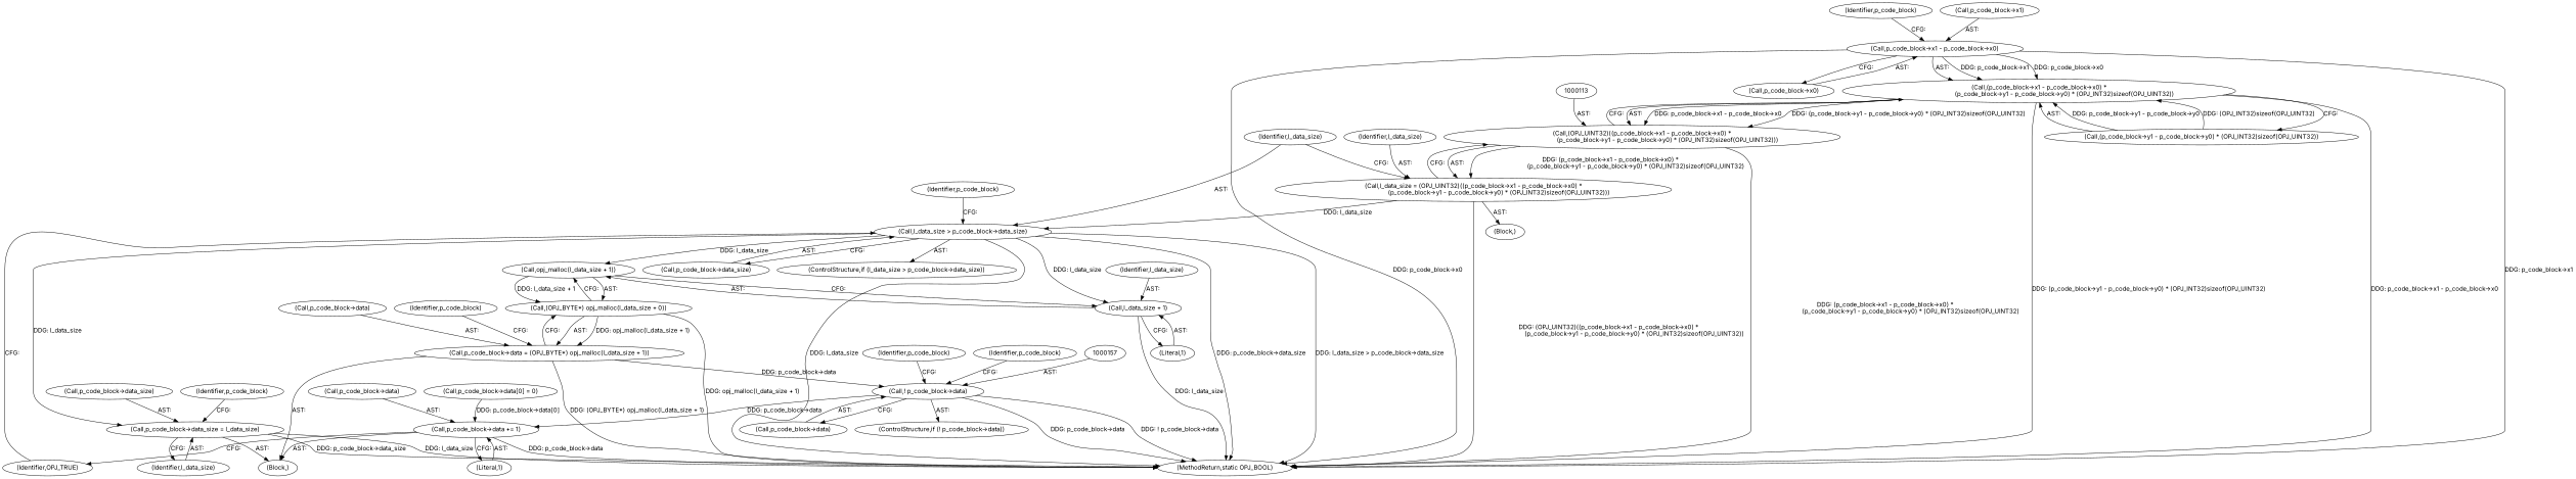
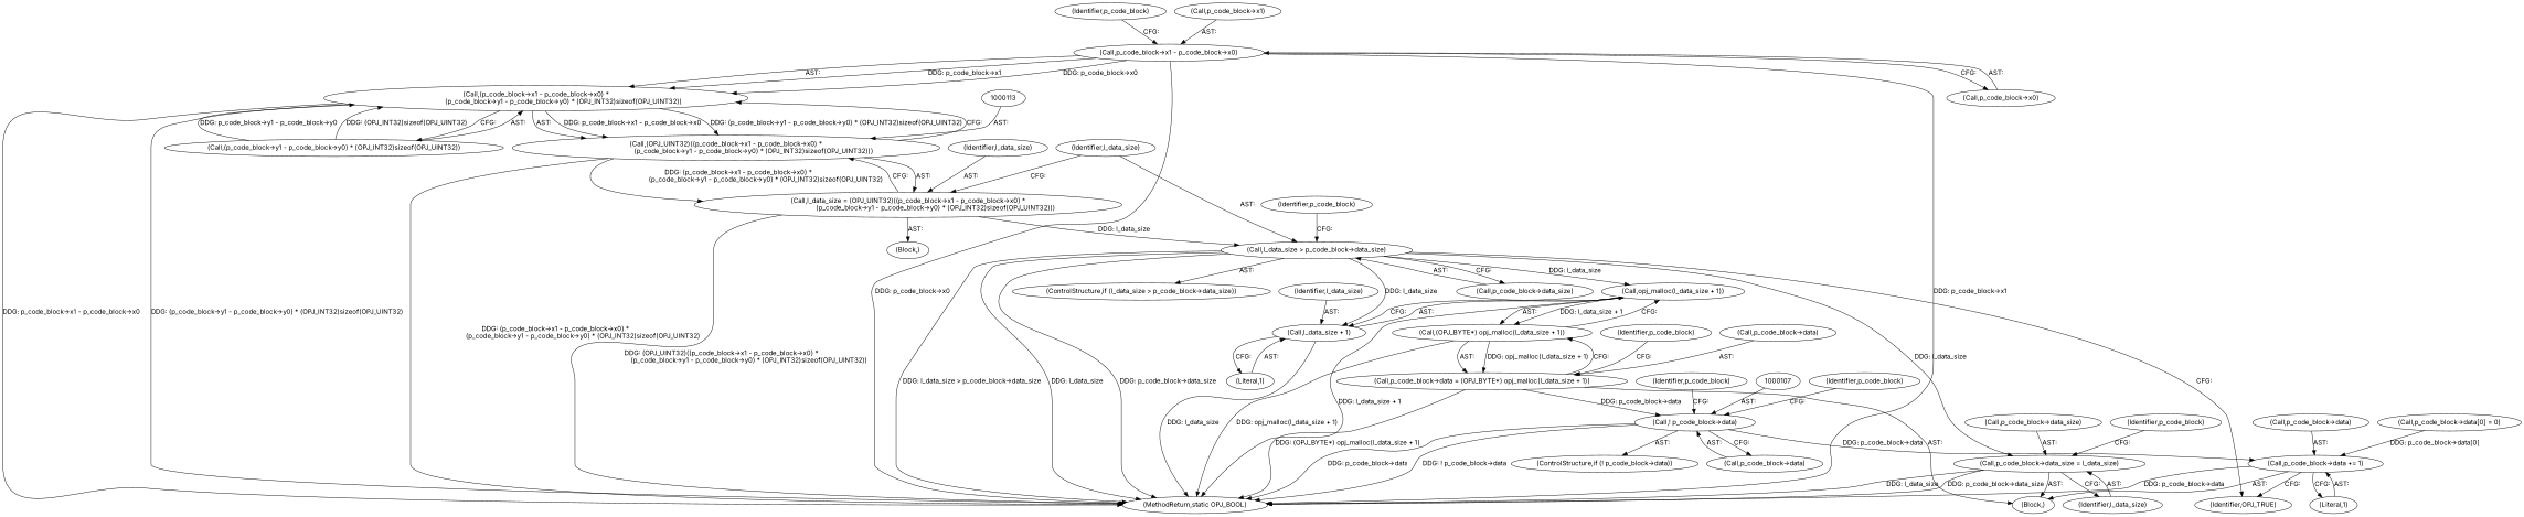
  digraph {
    fontname=Inter
    node [fontname=Inter]
    edge [fontname=Inter]
    n1 [label="(Call,p_code_block->x1 - p_code_block->x0)"]
    n2 [label="(Call,(p_code_block->x1 - p_code_block->x0) *\n                               (p_code_block->y1 - p_code_block->y0) * (OPJ_INT32)sizeof(OPJ_UINT32))"]
    n3 [label="(Call,p_code_block->x0)"]
    n4 [label="(MethodReturn,static OPJ_BOOL)"]
    n5 [label="(Call,(OPJ_UINT32)((p_code_block->x1 - p_code_block->x0) *\n                               (p_code_block->y1 - p_code_block->y0) * (OPJ_INT32)sizeof(OPJ_UINT32)))"]
    n6 [label="(Call,(p_code_block->y1 - p_code_block->y0) * (OPJ_INT32)sizeof(OPJ_UINT32))"]
    n7 [label="(Call,l_data_size = (OPJ_UINT32)((p_code_block->x1 - p_code_block->x0) *\n                               (p_code_block->y1 - p_code_block->y0) * (OPJ_INT32)sizeof(OPJ_UINT32)))"]
    n8 [label="(Call,l_data_size > p_code_block->data_size)"]
    n9 [label="(Block,)"]
    n10 [label="(Call,opj_malloc(l_data_size + 1))"]
    n11 [label="(Call,l_data_size + 1)"]
    n12 [label="(Call,p_code_block->data_size = l_data_size)"]
    n13 [label="(Call,p_code_block->data_size)"]
    n14 [label="(ControlStructure,if (l_data_size > p_code_block->data_size))"]
-   n15 [label="(Call,(OPJ_BYTE*) opj_malloc(l_data_size + 0))"]
+   n15 [label="(Call,(OPJ_BYTE*) opj_malloc(l_data_size + 1))"]
    n16 [label="(Literal,1)"]
    n17 [label="(Block,)"]
    n18 [label="(Identifier,l_data_size)"]
    n19 [label="(Call,p_code_block->data = (OPJ_BYTE*) opj_malloc(l_data_size + 1))"]
    n20 [label="(Call,! p_code_block->data)"]
    n21 [label="(Call,p_code_block->data += 1)"]
    n22 [label="(ControlStructure,if (! p_code_block->data))"]
    n23 [label="(Call,p_code_block->data)"]
    n24 [label="(Literal,1)"]
    n25 [label="(Identifier,OPJ_TRUE)"]
    n26 [label="(Call,p_code_block->data_size)"]
    n27 [label="(Identifier,p_code_block)"]
    n28 [label="(Call,p_code_block->data[0] = 0)"]
    n29 [label="(Identifier,p_code_block)"]
    n30 [label="(Identifier,p_code_block)"]
    n31 [label="(Call,p_code_block->data)"]
    n32 [label="(Identifier,p_code_block)"]
    n33 [label="(Call,p_code_block->x1)"]
    n34 [label="(Identifier,l_data_size)"]
    n35 [label="(Identifier,p_code_block)"]
    n36 [label="(Identifier,l_data_size)"]
    n37 [label="(Identifier,p_code_block)"]
    n38 [label="(Identifier,l_data_size)"]
    n39 [label="(Call,p_code_block->data)"]
    1000113
-   1000157
+   1000157 [label=1000107]
    n1 -> n2 [label="AST: "]
    n1 -> n2 [label="DDG: p_code_block->x1"]
    n1 -> n2 [label="DDG: p_code_block->x0"]
    n1 -> n3 [label="CFG: "]
    n1 -> n4 [label="DDG: p_code_block->x0"]
    n1 -> n4 [label="DDG: p_code_block->x1"]
    n2 -> n4 [label="DDG: p_code_block->x1 - p_code_block->x0"]
    n2 -> n4 [label="DDG: (p_code_block->y1 - p_code_block->y0) * (OPJ_INT32)sizeof(OPJ_UINT32)"]
    n2 -> n5 [label="AST: "]
    n2 -> n5 [label="DDG: p_code_block->x1 - p_code_block->x0"]
    n2 -> n5 [label="DDG: (p_code_block->y1 - p_code_block->y0) * (OPJ_INT32)sizeof(OPJ_UINT32)"]
    n2 -> n6 [label="CFG: "]
    n3 -> n1 [label="AST: "]
    n5 -> n2 [label="CFG: "]
    n5 -> n4 [label="DDG: (p_code_block->x1 - p_code_block->x0) *\n                               (p_code_block->y1 - p_code_block->y0) * (OPJ_INT32)sizeof(OPJ_UINT32)"]
    n5 -> n7 [label="AST: "]
    n5 -> n7 [label="DDG: (p_code_block->x1 - p_code_block->x0) *\n                               (p_code_block->y1 - p_code_block->y0) * (OPJ_INT32)sizeof(OPJ_UINT32)"]
    n6 -> n2 [label="AST: "]
    n6 -> n2 [label="DDG: p_code_block->y1 - p_code_block->y0"]
    n6 -> n2 [label="DDG: (OPJ_INT32)sizeof(OPJ_UINT32)"]
    n7 -> n4 [label="DDG: (OPJ_UINT32)((p_code_block->x1 - p_code_block->x0) *\n                               (p_code_block->y1 - p_code_block->y0) * (OPJ_INT32)sizeof(OPJ_UINT32))"]
    n7 -> n5 [label="CFG: "]
    n7 -> n8 [label="DDG: l_data_size"]
    n7 -> n9 [label="AST: "]
    n8 -> n4 [label="DDG: l_data_size > p_code_block->data_size"]
    n8 -> n4 [label="DDG: l_data_size"]
    n8 -> n4 [label="DDG: p_code_block->data_size"]
    n8 -> n10 [label="DDG: l_data_size"]
    n8 -> n11 [label="DDG: l_data_size"]
    n8 -> n12 [label="DDG: l_data_size"]
    n8 -> n13 [label="CFG: "]
    n8 -> n14 [label="AST: "]
+   n10 -> n4 [label="DDG: l_data_size + 1"]
    n10 -> n11 [label="CFG: "]
    n10 -> n15 [label="AST: "]
    n10 -> n15 [label="DDG: l_data_size + 1"]
    n11 -> n4 [label="DDG: l_data_size"]
    n11 -> n10 [label="AST: "]
    n11 -> n16 [label="CFG: "]
    n12 -> n4 [label="DDG: l_data_size"]
    n12 -> n4 [label="DDG: p_code_block->data_size"]
    n12 -> n17 [label="AST: "]
    n12 -> n18 [label="CFG: "]
    n13 -> n8 [label="AST: "]
    n15 -> n4 [label="DDG: opj_malloc(l_data_size + 1)"]
    n15 -> n10 [label="CFG: "]
    n15 -> n19 [label="AST: "]
    n15 -> n19 [label="DDG: opj_malloc(l_data_size + 1)"]
    n16 -> n11 [label="AST: "]
    n18 -> n12 [label="AST: "]
    n19 -> n4 [label="DDG: (OPJ_BYTE*) opj_malloc(l_data_size + 1)"]
    n19 -> n15 [label="CFG: "]
    n19 -> n17 [label="AST: "]
    n19 -> n20 [label="DDG: p_code_block->data"]
    n20 -> n4 [label="DDG: p_code_block->data"]
    n20 -> n4 [label="DDG: ! p_code_block->data"]
    n20 -> n21 [label="DDG: p_code_block->data"]
    n20 -> n22 [label="AST: "]
    n20 -> n23 [label="CFG: "]
    n21 -> n4 [label="DDG: p_code_block->data"]
    n21 -> n17 [label="AST: "]
    n21 -> n24 [label="CFG: "]
    n21 -> n25 [label="CFG: "]
    n23 -> n20 [label="AST: "]
    n24 -> n21 [label="AST: "]
-   n25 -> n8 [label="CFG: "]
+   n8 -> n25 [label="CFG: "]
    n26 -> n12 [label="AST: "]
    n27 -> n20 [label="CFG: "]
    n28 -> n21 [label="DDG: p_code_block->data[0]"]
    n29 -> n1 [label="CFG: "]
    n30 -> n20 [label="CFG: "]
    n31 -> n19 [label="AST: "]
    n32 -> n8 [label="CFG: "]
    n33 -> n1 [label="AST: "]
    n34 -> n11 [label="AST: "]
    n35 -> n19 [label="CFG: "]
    n36 -> n7 [label="CFG: "]
    n36 -> n8 [label="AST: "]
    n37 -> n12 [label="CFG: "]
    n38 -> n7 [label="AST: "]
    n39 -> n21 [label="AST: "]
    1000113 -> n5 [label="AST: "]
    1000157 -> n20 [label="AST: "]
  }
